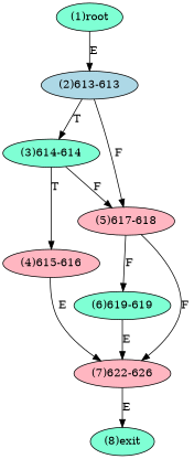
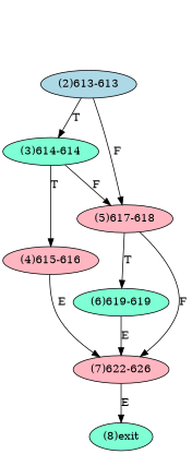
  digraph {
    node [fillcolor=aquamarine style=filled]
-   n1 [label="(1)root"]
    n2 [fillcolor=lightblue label="(2)613-613"]
    n3 [label="(3)614-614"]
    n4 [fillcolor=lightpink label="(5)617-618"]
    n5 [fillcolor=lightpink label="(4)615-616"]
    n6 [fillcolor=lightpink label="(7)622-626"]
    n7 [label="(6)619-619"]
    n8 [label="(8)exit"]
-   n1 -> n2 [label=E]
    n2 -> n3 [label=T]
    n2 -> n4 [label=F]
    n3 -> n4 [label=F]
    n3 -> n5 [label=T]
    n4 -> n6 [label=F]
-   n4 -> n7 [label=F]
+   n4 -> n7 [label=T]
    n5 -> n6 [label=E]
    n6 -> n8 [label=E]
    n7 -> n6 [label=E]
  }
